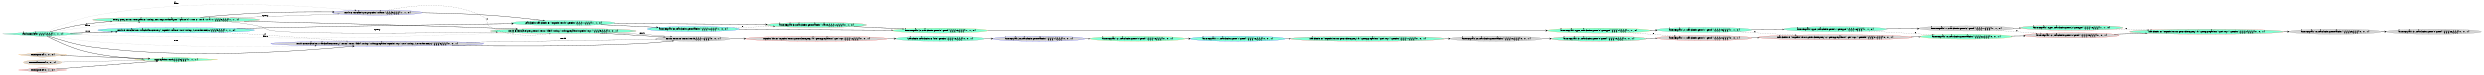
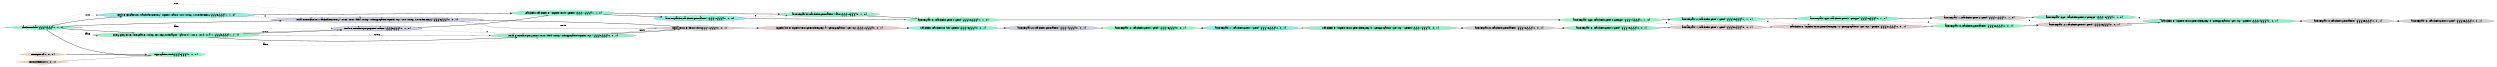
  digraph {
    rankdir=LR
    node [color=red fillcolor=aquamarine shape=ellipse style=filled]
    edge [arrowhead=vee style=bold]
    n1 [color=gray40 label="assertEquals(\"type\",searchHits.getAt(1).getType())@@@16@@@['1', '1', '0']"]
    n2 [color=darkorange label="assertEquals(1L,searchHits.getTotalHits())@@@22@@@['0', '0', '1']"]
    n3 [color=gray40 fillcolor=lightgrey label="assertEquals(\"1\",searchHits.getAt(2).getId())@@@17@@@['1', '1', '0']"]
    n4 [fillcolor=lightgrey label="assertEquals(\"2\",searchHits.getAt(0).getId())@@@23@@@['0', '0', '1']"]
    n5 [label="assertEquals(\"type\",searchHits.getAt(2).getType())@@@18@@@['1', '1', '0']"]
    n6 [color=blue label="assertEquals(3L,searchHits.getTotalHits())@@@12@@@['1', '0', '0']"]
    n7 [label="assertEquals(3L,searchHits.getTotalHits().value)@@@12@@@['0', '1', '0']"]
    n8 [color=darkorange label="assertEquals(\"3\",searchHits.getAt(0).getId())@@@13@@@['1', '1', '0']"]
    n9 [color=darkorange label="assertEquals(\"type\",searchHits.getAt(0).getType())@@@14@@@['1', '1', '0']"]
    n10 [fillcolor=lightgrey label="assertEquals(\"1\",searchHits.getAt(1).getId())@@@20@@@['0', '0', '1']"]
    n11 [fillcolor=lightgrey label="searchHits = ((TopHits)terms.getBucketByKey(\"c\").getAggregations().get(\"top\")).getHits()@@@21@@@['0', '0', '1']"]
    n12 [label="searchHits = ((TopHits)terms.getBucketByKey(\"d\").getAggregations().get(\"top\")).getHits()@@@24@@@['0', '0', '1']"]
    n13 [color=gray40 fillcolor=lightgrey label="assertEquals(1L,searchHits.getTotalHits())@@@25@@@['0', '0', '1']"]
    n14 [color=blue fillcolor=lightgrey label="result = testCase(new MatchAllDocsQuery(),terms(\"term\").field(\"string\").subAggregation(topHits(\"top\").sort(\"string\",SortOrder.DESC)))@@@5@@@['0', '0', '1']"]
-   n15 [color=gray40 fillcolor=lightgrey label="Terms terms = (Terms)result@@@11@@@['0', '0', '1']"]
+   n15 [color=gray40 fillcolor=lightgrey label="Terms terms = (Terms)result@@@11@@@['0', '0', '1']" shape=diamond]
    n16 [fillcolor=lightgrey label="TopHits hits = (TopHits)terms.getBucketByKey(\"a\").getAggregations().get(\"top\")@@@12@@@['0', '0', '1']"]
    n17 [label="result = testCase(query,terms(\"term\").field(\"string\").subAggregation(topHits(\"top\")))@@@9@@@['0', '0', '1']"]
    n18 [color=blue fillcolor=lightgrey label="result = testCase(query,topHits(\"_name\"))@@@9@@@['1', '1', '0']"]
    n19 [color=gray40 label="SearchHits searchHits = ((TopHits)result).getHits()@@@11@@@['1', '1', '0']"]
    n20 [label="searchHits = ((TopHits)terms.getBucketByKey(\"b\").getAggregations().get(\"top\")).getHits()@@@17@@@['0', '0', '1']"]
    n21 [color=gray40 fillcolor=lightgrey label="assertEquals(2L,searchHits.getTotalHits())@@@18@@@['0', '0', '1']"]
    n22 [label="assertEquals(\"3\",searchHits.getAt(0).getId())@@@19@@@['0', '0', '1']"]
    n23 [color=darkorange label="assertEquals(\"2\",searchHits.getAt(0).getId())@@@15@@@['0', '0', '1']"]
    n24 [color=blue label="assertEquals(\"1\",searchHits.getAt(1).getId())@@@16@@@['0', '0', '1']"]
    n25 [label="Query query = new QueryParser(\"string\",new KeywordAnalyzer()).parse(\"d^1000 c^100 b^10 a^1\")@@@8@@@['1', '1', '1']"]
    n26 [color=blue fillcolor=lightgrey label="assertEquals(2L,searchHits.getTotalHits())@@@14@@@['0', '0', '1']"]
    n27 [color=gray40 fillcolor=lightgrey label="assertEquals(\"3\",searchHits.getAt(0).getId())@@@26@@@['0', '0', '1']"]
    n28 [color=gray40 label="SearchHits searchHits = (hits).getHits()@@@13@@@['0', '0', '1']"]
    n29 [color=blue label="result = testCase(new MatchAllDocsQuery(),topHits(\"_name\").sort(\"string\",SortOrder.DESC))@@@5@@@['1', '1', '0']"]
    n30 [color=darkorange fillcolor=lightgrey label="testTopLevel['1', '0', '0']" shape=diamond]
-   n31 [color=darkorange label="Aggregation result@@@3@@@['1', '1', '1']" shape=diamond]
+   n31 [color=darkorange label="Aggregation result@@@3@@@['1', '1', '1']"]
    n32 [color=gray40 label="randomBoolean()@@@4@@@['1', '1', '1']" shape=diamond]
-   n33 [color=darkorange fillcolor=lightgrey label="testInsideTerms['0', '0', '1']"]
+   n33 [color=darkorange fillcolor=lightgrey label="testInsideTerms['0', '0', '1']" shape=diamond]
    n34 [color=gray40 label="assertEquals(\"2\",searchHits.getAt(1).getId())@@@15@@@['1', '1', '0']"]
-   n35 [fillcolor=lightgrey label="testTopLevel['0', '1', '0']" shape=diamond]
    n1 -> n2 [arrowhead=onormal label=0 style=dashed]
    n1 -> n3
    n2 -> n4
    n3 -> n4 [arrowhead=onormal label=0 style=dashed]
    n3 -> n5 [arrowhead=onormal]
    n4 -> n12 [arrowhead=onormal]
    n5 -> n12 [label=0 style=dashed]
    n6 -> n7 [label=0 style=dashed]
    n6 -> n8 [arrowhead=onormal]
    n7 -> n8 [arrowhead=onormal]
    n8 -> n9
    n9 -> n10 [label=0 style=dashed]
    n9 -> n34
    n10 -> n11 [arrowhead=onormal]
    n11 -> n2 [arrowhead=onormal]
    n12 -> n13
    n13 -> n27
    n14 -> n15 [arrowhead=onormal]
    n14 -> n15 [arrowhead=onormal label=result style=solid]
    n15 -> n16
    n16 -> n28
    n17 -> n15 [label=result style=solid]
    n17 -> n15 [arrowhead=onormal]
    n18 -> n17 [arrowhead=onormal label=0 style=dashed]
    n18 -> n19 [arrowhead=onormal]
    n19 -> n6
    n19 -> n7
    n20 -> n21
    n21 -> n22
    n22 -> n10 [arrowhead=onormal]
    n23 -> n24
    n24 -> n20 [arrowhead=onormal]
    n25 -> n17
    n25 -> n17 [label=query style=solid]
    n25 -> n18
    n25 -> n18 [arrowhead=onormal label=query style=solid]
    n26 -> n23 [arrowhead=onormal]
    n28 -> n26
    n29 -> n14 [arrowhead=onormal label=0 style=dashed]
    n29 -> n19
    n30 -> n31
    n32 -> n14 [label=true style=dotted]
    n32 -> n14
    n32 -> n17 [arrowhead=onormal label=false style=dotted]
    n32 -> n18 [label=false style=dotted]
    n32 -> n25 [label=false style=dotted]
    n32 -> n25 [arrowhead=onormal]
    n32 -> n29 [label=true style=dotted]
    n32 -> n29
    n32 -> n31 [arrowhead=onormal]
    n33 -> n31 [arrowhead=onormal style=solid]
    n34 -> n1 [arrowhead=onormal]
    n34 -> n11 [label=0 style=dashed]
-   n35 -> n31
  }
